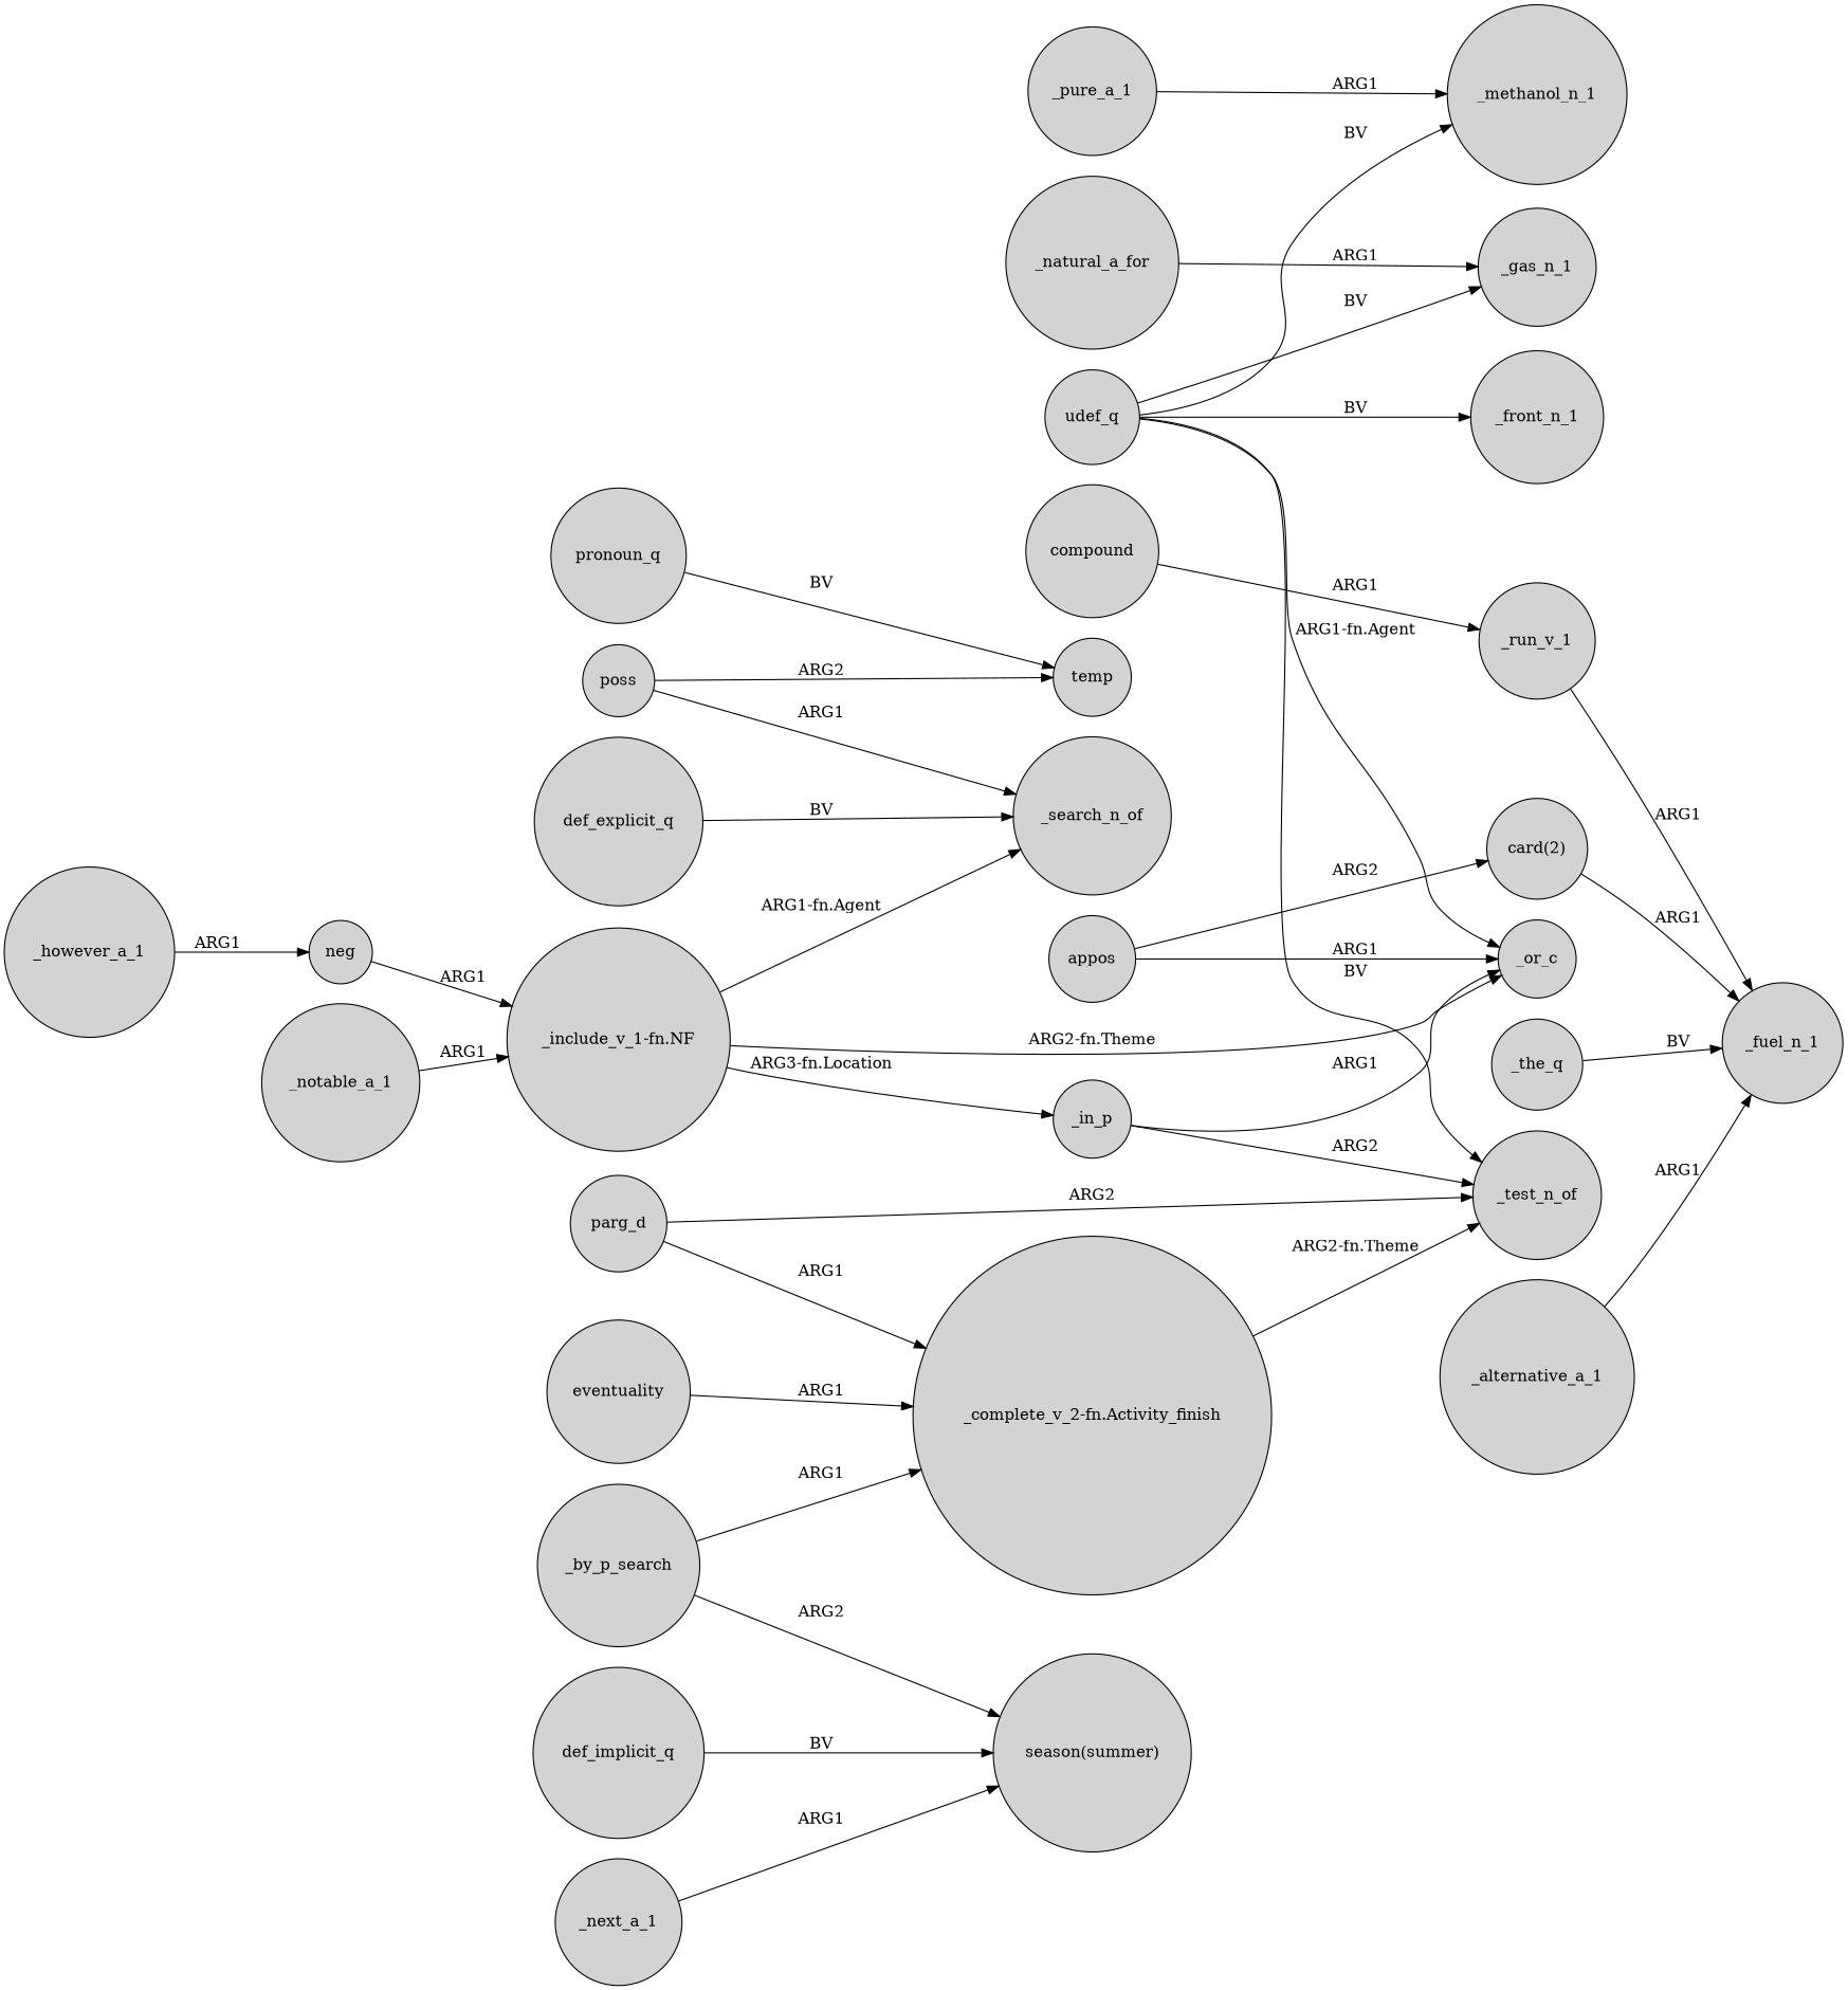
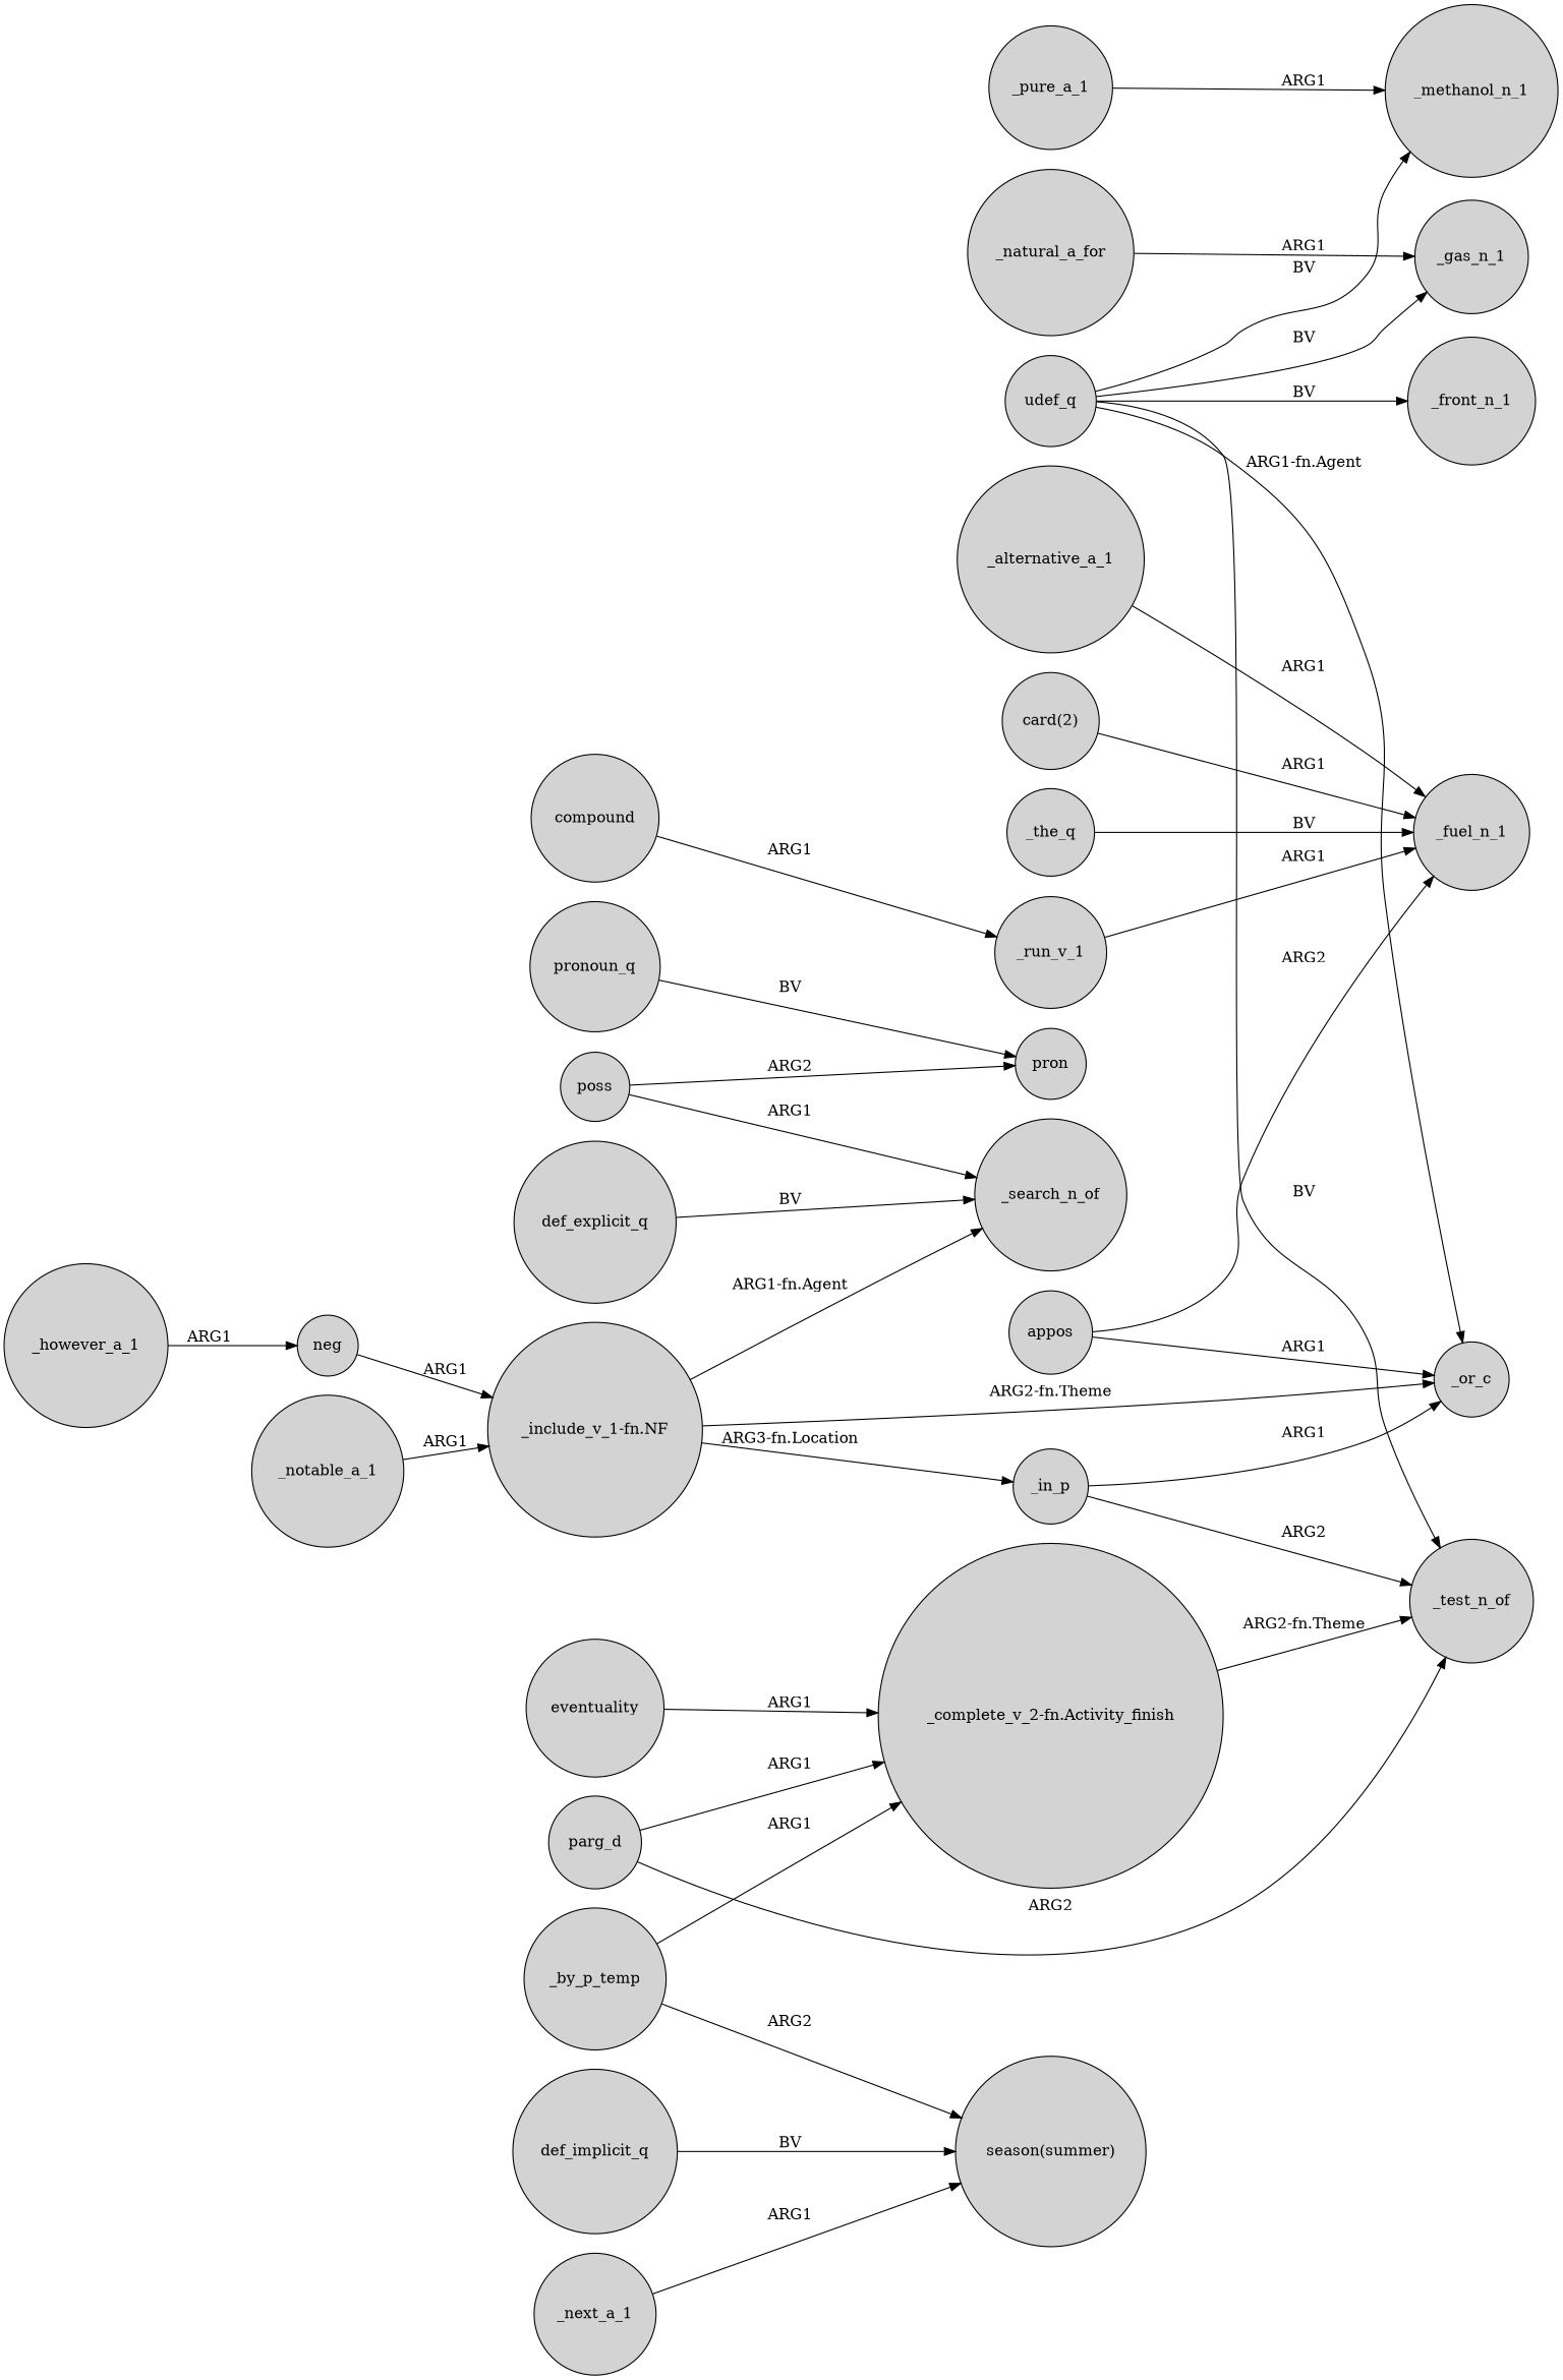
  digraph {
    fontname="DejaVu Serif"
    rankdir=LR
    node [fontname="DejaVu Serif" shape=circle style=filled]
    edge [fontname="DejaVu Serif"]
    "_complete_v_2-fn.Activity_finish"
    _test_n_of
    poss
-   pron [label=temp]
+   pron
    _search_n_of
    _pure_a_1
    _methanol_n_1
    _the_q
    _fuel_n_1
    _run_v_1
    udef_q
    _or_c
    _gas_n_1
    _front_n_1
    appos
    eventuality
    "_include_v_1-fn.NF"
    _in_p
    pronoun_q
    _however_a_1
    neg
    compound
    _alternative_a_1
    parg_d
    def_implicit_q
    "season(summer)"
    "card(2)"
    _natural_a_for
    def_explicit_q
-   _by_p_temp [label=_by_p_search]
+   _by_p_temp
    _next_a_1
    _notable_a_1
    "_complete_v_2-fn.Activity_finish" -> _test_n_of [label="ARG2-fn.Theme"]
    poss -> pron [label=ARG2]
    poss -> _search_n_of [label=ARG1]
    _pure_a_1 -> _methanol_n_1 [label=ARG1]
    _the_q -> _fuel_n_1 [label=BV]
    _run_v_1 -> _fuel_n_1 [label=ARG1]
    udef_q -> _test_n_of [label=BV]
    udef_q -> _methanol_n_1 [label=BV]
    udef_q -> _or_c [label="ARG1-fn.Agent"]
    udef_q -> _gas_n_1 [label=BV]
    udef_q -> _front_n_1 [label=BV]
-   appos -> "card(2)" [label=ARG2]
+   appos -> _fuel_n_1 [label=ARG2]
    appos -> _or_c [label=ARG1]
    eventuality -> "_complete_v_2-fn.Activity_finish" [label=ARG1]
    "_include_v_1-fn.NF" -> _search_n_of [label="ARG1-fn.Agent"]
    "_include_v_1-fn.NF" -> _or_c [label="ARG2-fn.Theme"]
    "_include_v_1-fn.NF" -> _in_p [label="ARG3-fn.Location"]
    _in_p -> _test_n_of [label=ARG2]
    _in_p -> _or_c [label=ARG1]
    pronoun_q -> pron [label=BV]
    _however_a_1 -> neg [label=ARG1]
    neg -> "_include_v_1-fn.NF" [label=ARG1]
    compound -> _run_v_1 [label=ARG1]
    _alternative_a_1 -> _fuel_n_1 [label=ARG1]
    parg_d -> "_complete_v_2-fn.Activity_finish" [label=ARG1]
    parg_d -> _test_n_of [label=ARG2]
    def_implicit_q -> "season(summer)" [label=BV]
    "card(2)" -> _fuel_n_1 [label=ARG1]
    _natural_a_for -> _gas_n_1 [label=ARG1]
    def_explicit_q -> _search_n_of [label=BV]
    _by_p_temp -> "_complete_v_2-fn.Activity_finish" [label=ARG1]
    _by_p_temp -> "season(summer)" [label=ARG2]
    _next_a_1 -> "season(summer)" [label=ARG1]
    _notable_a_1 -> "_include_v_1-fn.NF" [label=ARG1]
  }
